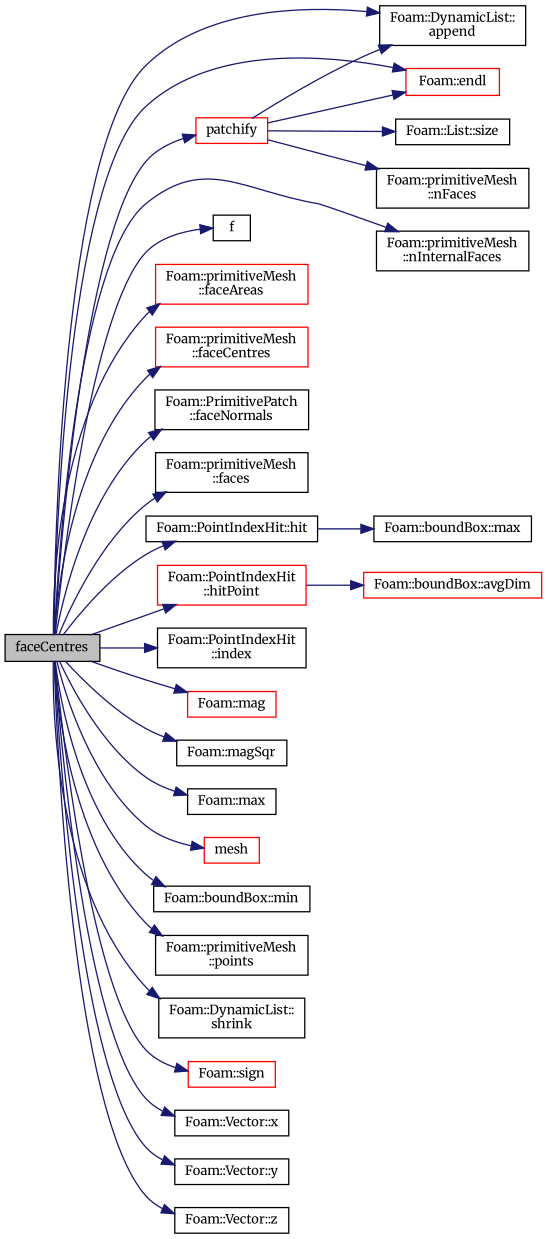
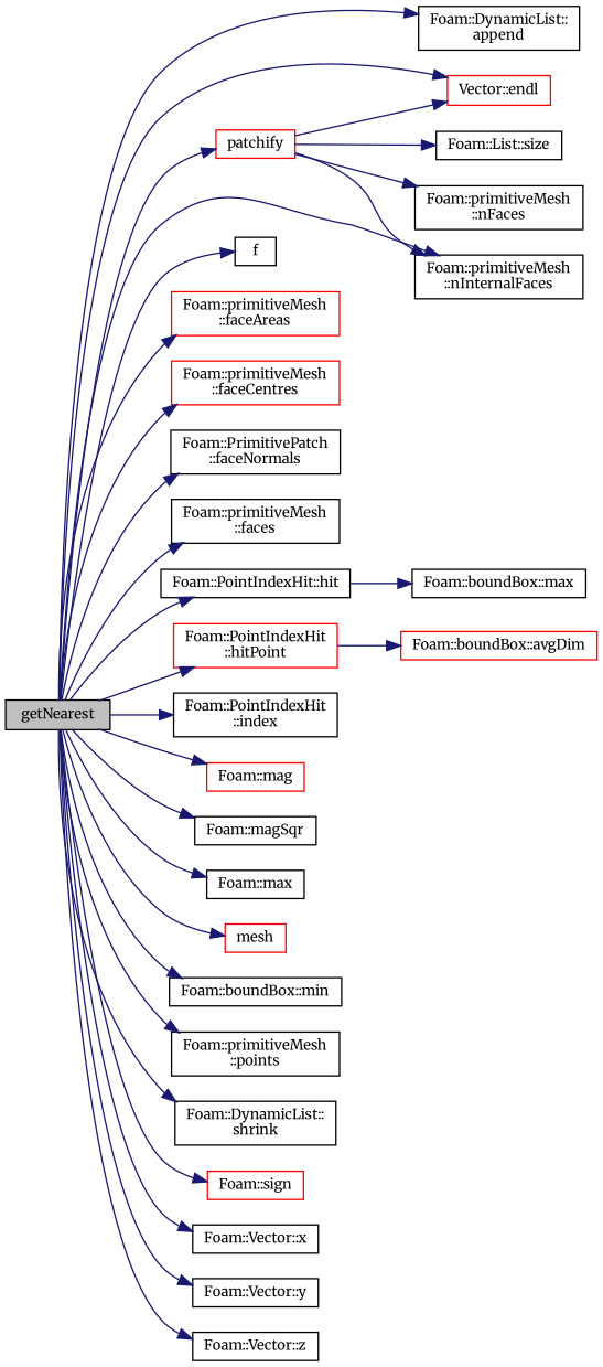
  digraph {
    fontname=Merriweather
    rankdir=LR
    node [color=black fontname=Merriweather fontsize=10 shape=record]
    edge [color=midnightblue fontname=Merriweather fontsize=10 labelfontname=FreeSans labelfontsize=10 style=solid]
-   n1 [fillcolor=grey75 fontcolor=black height=0.2 label=faceCentres style=filled width=0.4]
+   n1 [fillcolor=grey75 fontcolor=black height=0.2 label=getNearest style=filled width=0.4]
    n2 [height=0.2 label="Foam::DynamicList::\lappend" width=0.4]
-   n3 [color=red height=0.2 label="Foam::endl" width=0.4]
+   n3 [color=red height=0.2 label="Vector::endl" width=0.4]
    n4 [height=0.2 label=f width=0.4]
    n5 [color=red height=0.2 label="Foam::primitiveMesh\l::faceAreas" width=0.4]
    n6 [color=red height=0.2 label="Foam::primitiveMesh\l::faceCentres" width=0.4]
    n7 [height=0.2 label="Foam::PrimitivePatch\l::faceNormals" width=0.4]
    n8 [height=0.2 label="Foam::primitiveMesh\l::faces" width=0.4]
    n9 [height=0.2 label="Foam::PointIndexHit::hit" width=0.4]
    n10 [color=red height=0.2 label="Foam::PointIndexHit\l::hitPoint" width=0.4]
    n11 [height=0.2 label="Foam::PointIndexHit\l::index" width=0.4]
    n12 [color=red height=0.2 label="Foam::mag" width=0.4]
    n13 [height=0.2 label="Foam::magSqr" width=0.4]
    n14 [height=0.2 label="Foam::max" width=0.4]
    n15 [color=red height=0.2 label=mesh width=0.4]
    n16 [height=0.2 label="Foam::boundBox::min" width=0.4]
    n17 [height=0.2 label="Foam::primitiveMesh\l::nInternalFaces" width=0.4]
    n18 [color=red height=0.2 label=patchify width=0.4]
    n19 [height=0.2 label="Foam::primitiveMesh\l::points" width=0.4]
    n20 [height=0.2 label="Foam::DynamicList::\lshrink" width=0.4]
    n21 [color=red height=0.2 label="Foam::sign" width=0.4]
    n22 [height=0.2 label="Foam::Vector::x" width=0.4]
    n23 [height=0.2 label="Foam::Vector::y" width=0.4]
    n24 [height=0.2 label="Foam::Vector::z" width=0.4]
    n25 [color=red height=0.2 label="Foam::boundBox::avgDim" width=0.4]
    n26 [height=0.2 label="Foam::boundBox::max" width=0.4]
    n27 [height=0.2 label="Foam::primitiveMesh\l::nFaces" width=0.4]
    n28 [height=0.2 label="Foam::List::size" width=0.4]
    n1 -> n2
    n1 -> n3
    n1 -> n4
    n1 -> n5
    n1 -> n6
    n1 -> n7
    n1 -> n8
    n1 -> n9
    n1 -> n10
    n1 -> n11
    n1 -> n12
    n1 -> n13
    n1 -> n14
    n1 -> n15
    n1 -> n16
    n1 -> n17
    n1 -> n18
    n1 -> n19
    n1 -> n20
    n1 -> n21
    n1 -> n22
    n1 -> n23
    n1 -> n24
    n9 -> n26
    n10 -> n25
    n18 -> n3
-   n18 -> n2
+   n18 -> n17
    n18 -> n27
    n18 -> n28
  }
